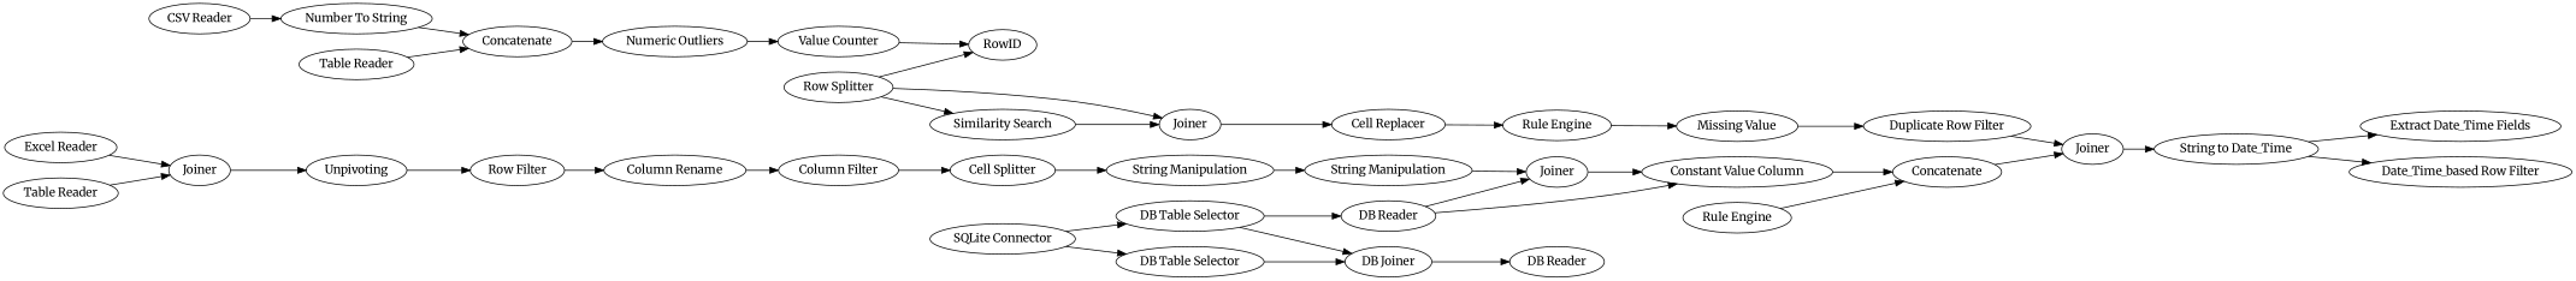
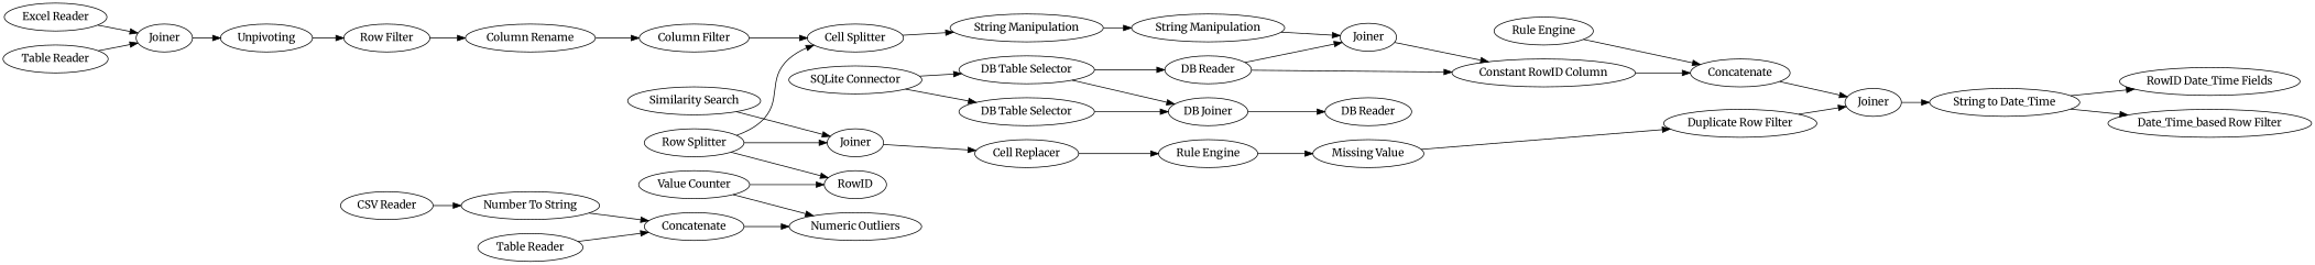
  digraph {
    fontname=Merriweather
    rankdir=LR
    node [fontname=Merriweather]
    edge [fontname=Merriweather]
    n1 [label="Cell Splitter"]
    n2 [label="String Manipulation"]
    n3 [label="String Manipulation"]
-   n4 [label="Extract Date_Time Fields"]
+   n4 [label="RowID Date_Time Fields"]
    n5 [label="Numeric Outliers"]
    n6 [label="Value Counter"]
    n7 [label=RowID]
    n8 [label="DB Table Selector"]
    n9 [label="DB Reader"]
    n10 [label="DB Joiner"]
-   n11 [label="Constant Value Column"]
+   n11 [label="Constant RowID Column"]
    n12 [label=Joiner]
    n13 [label="DB Reader"]
    n14 [label="Table Reader"]
    n15 [label=Concatenate]
    n16 [label=Concatenate]
    n17 [label=Joiner]
    n18 [label="String to Date_Time"]
    n19 [label="Date_Time_based Row Filter"]
    n20 [label="Row Splitter"]
    n21 [label=Joiner]
    n22 [label="Similarity Search"]
    n23 [label="Cell Replacer"]
    n24 [label="Excel Reader"]
    n25 [label=Joiner]
    n26 [label=Unpivoting]
    n27 [label="Table Reader"]
    n28 [label="Row Filter"]
    n29 [label="DB Table Selector"]
    n30 [label="Rule Engine"]
    n31 [label="Missing Value"]
    n32 [label="Duplicate Row Filter"]
    n33 [label="Column Rename"]
    n34 [label="Column Filter"]
    n35 [label="SQLite Connector"]
    n36 [label="Rule Engine"]
    n37 [label="Number To String"]
    n38 [label="CSV Reader"]
    n1 -> n2
    n2 -> n3
    n3 -> n12
-   n5 -> n6
+   n6 -> n5
    n6 -> n7
    n8 -> n9
    n8 -> n10
    n9 -> n11
    n9 -> n12
    n10 -> n13
    n11 -> n16
    n12 -> n11
    n14 -> n15
    n15 -> n5
    n16 -> n17
    n17 -> n18
    n18 -> n4
    n18 -> n19
    n20 -> n7
    n20 -> n21
-   n20 -> n22
+   n20 -> n1
    n21 -> n23
    n22 -> n21
    n23 -> n30
    n24 -> n25
    n25 -> n26
    n26 -> n28
    n27 -> n25
    n28 -> n33
    n29 -> n10
    n30 -> n31
    n31 -> n32
    n32 -> n17
    n33 -> n34
    n34 -> n1
    n35 -> n8
    n35 -> n29
    n36 -> n16
    n37 -> n15
    n38 -> n37
  }
